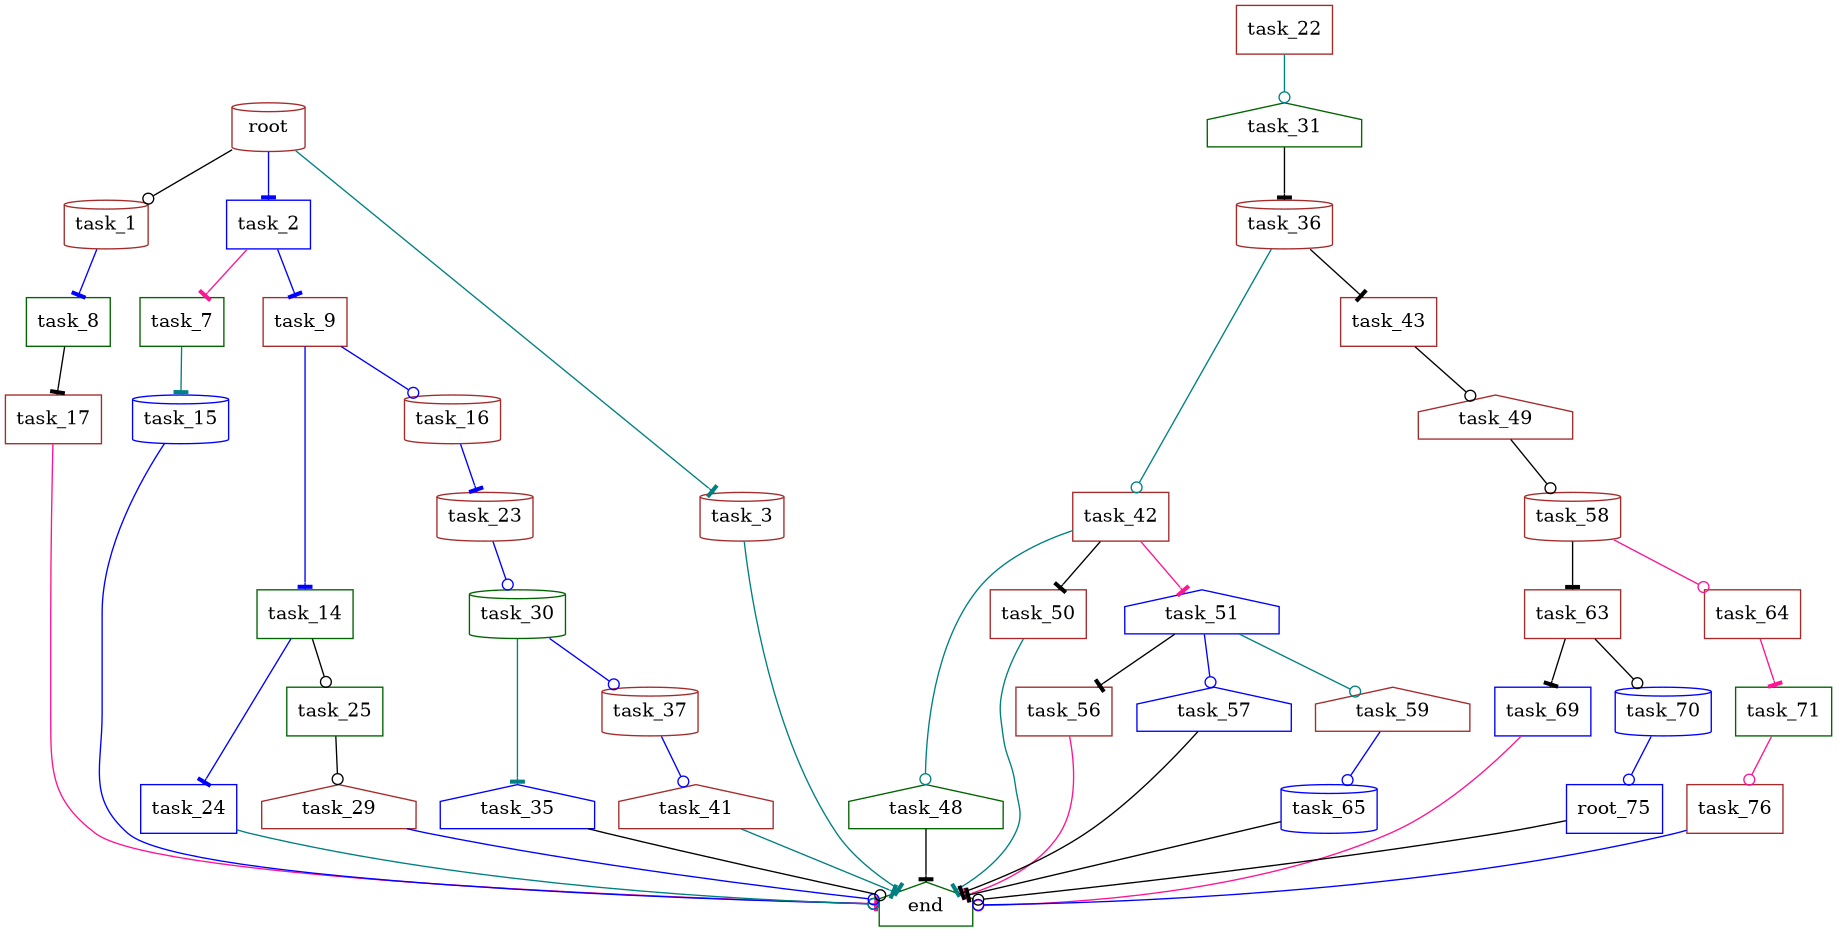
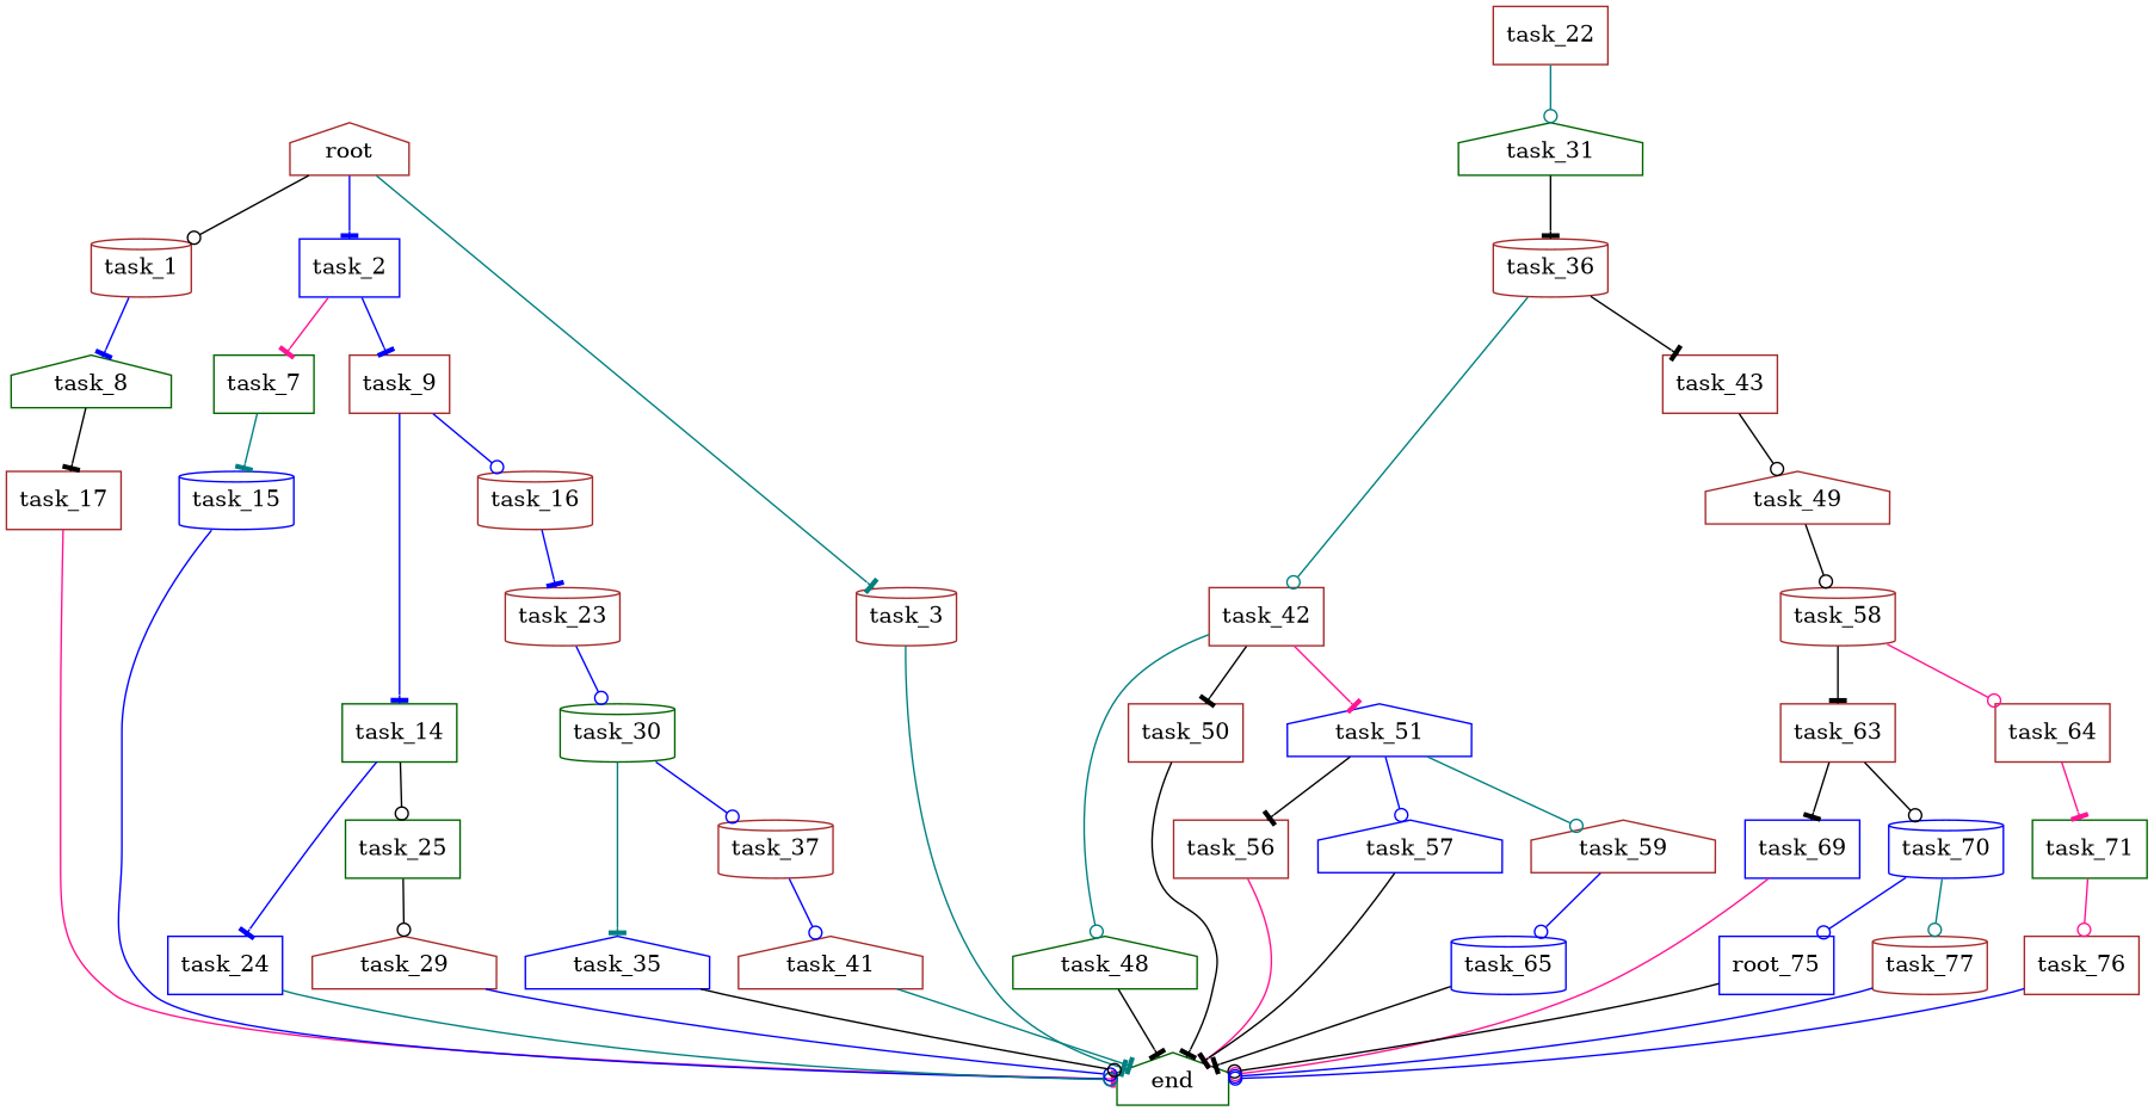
  digraph {
    node [color=brown shape=box]
    edge [arrowhead=odot color=black]
-   root [shape=cylinder]
+   root [shape=house]
    task_1 [shape=cylinder]
    task_2 [color=blue]
    task_3 [shape=cylinder]
-   task_8 [color=darkgreen]
+   task_8 [color=darkgreen shape=house]
    task_7 [color=darkgreen]
    task_9
    end [color=darkgreen shape=house]
    task_17
    task_15 [color=blue shape=cylinder]
    task_14 [color=darkgreen]
    task_16 [shape=cylinder]
    task_24 [color=blue]
    task_25 [color=darkgreen]
    task_23 [shape=cylinder]
    task_31 [color=darkgreen shape=house]
    task_22
    task_29 [shape=house]
    task_30 [color=darkgreen shape=cylinder]
    task_36 [shape=cylinder]
    task_35 [color=blue shape=house]
    task_37 [shape=cylinder]
    task_41 [shape=house]
    task_42
    task_43
    task_48 [color=darkgreen shape=house]
    task_50
    task_51 [color=blue shape=house]
    task_49 [shape=house]
    task_56
    task_57 [color=blue shape=house]
    task_59 [shape=house]
    task_58 [shape=cylinder]
    task_63
    task_64
    task_65 [color=blue shape=cylinder]
    task_69 [color=blue]
    task_70 [color=blue shape=cylinder]
    task_71 [color=darkgreen]
    n40 [color=blue label=root_75]
+   task_77 [shape=cylinder]
    task_76
    root -> task_1
    root -> task_2 [arrowhead=tee color=blue]
    root -> task_3 [arrowhead=tee color=teal]
    task_1 -> task_8 [arrowhead=tee color=blue]
    task_2 -> task_7 [arrowhead=tee color=deeppink]
    task_2 -> task_9 [arrowhead=tee color=blue]
    task_3 -> end [arrowhead=tee color=teal]
    task_8 -> task_17 [arrowhead=tee]
    task_7 -> task_15 [arrowhead=tee color=teal]
    task_9 -> task_14 [arrowhead=tee color=blue]
    task_9 -> task_16 [color=blue]
    task_17 -> end [arrowhead=tee color=deeppink]
    task_15 -> end [color=blue]
    task_14 -> task_24 [arrowhead=tee color=blue]
    task_14 -> task_25
    task_16 -> task_23 [arrowhead=tee color=blue]
    task_24 -> end [color=teal]
    task_25 -> task_29
    task_23 -> task_30 [color=blue]
    task_31 -> task_36 [arrowhead=tee]
    task_22 -> task_31 [color=teal]
    task_29 -> end [color=blue]
    task_30 -> task_35 [arrowhead=tee color=teal]
    task_30 -> task_37 [color=blue]
    task_36 -> task_42 [color=teal]
    task_36 -> task_43 [arrowhead=tee]
    task_35 -> end
    task_37 -> task_41 [color=blue]
    task_41 -> end [arrowhead=tee color=teal]
    task_42 -> task_48 [color=teal]
    task_42 -> task_50 [arrowhead=tee]
    task_42 -> task_51 [arrowhead=tee color=deeppink]
    task_43 -> task_49
    task_48 -> end [arrowhead=tee]
-   task_50 -> end [arrowhead=tee color=teal]
+   task_50 -> end [arrowhead=tee]
    task_51 -> task_56 [arrowhead=tee]
    task_51 -> task_57 [color=blue]
    task_51 -> task_59 [color=teal]
    task_49 -> task_58
    task_56 -> end [arrowhead=tee color=deeppink]
    task_57 -> end [arrowhead=tee]
    task_59 -> task_65 [color=blue]
    task_58 -> task_63 [arrowhead=tee]
    task_58 -> task_64 [color=deeppink]
    task_63 -> task_69 [arrowhead=tee]
    task_63 -> task_70
    task_64 -> task_71 [arrowhead=tee color=deeppink]
    task_65 -> end [arrowhead=tee]
    task_69 -> end [color=deeppink]
    task_70 -> n40 [color=blue]
+   task_70 -> task_77 [color=teal]
    task_71 -> task_76 [color=deeppink]
    n40 -> end
+   task_77 -> end [color=blue]
    task_76 -> end [color=blue]
  }
